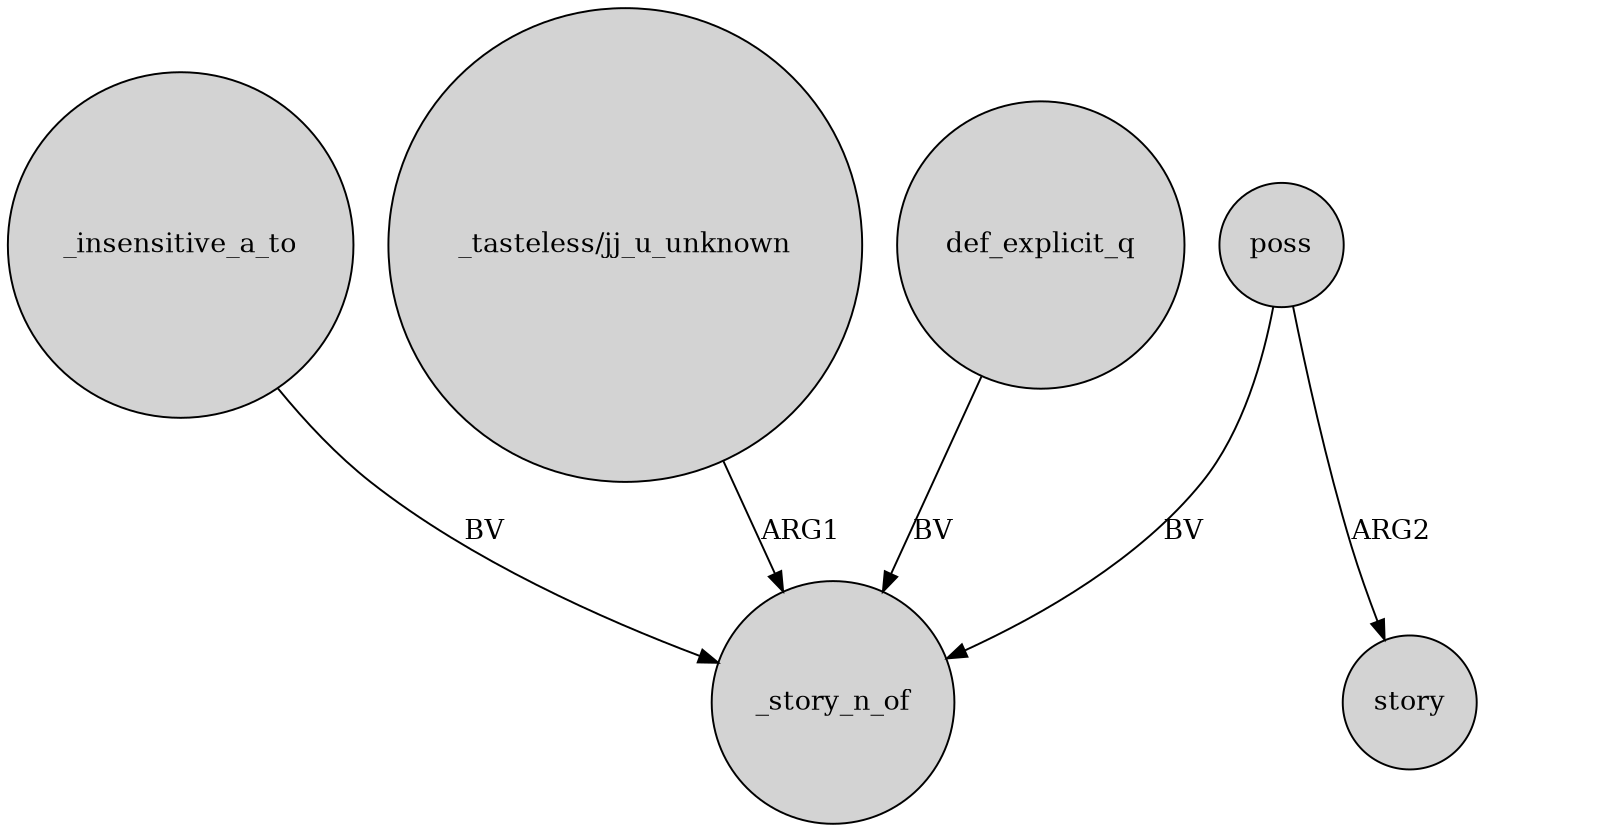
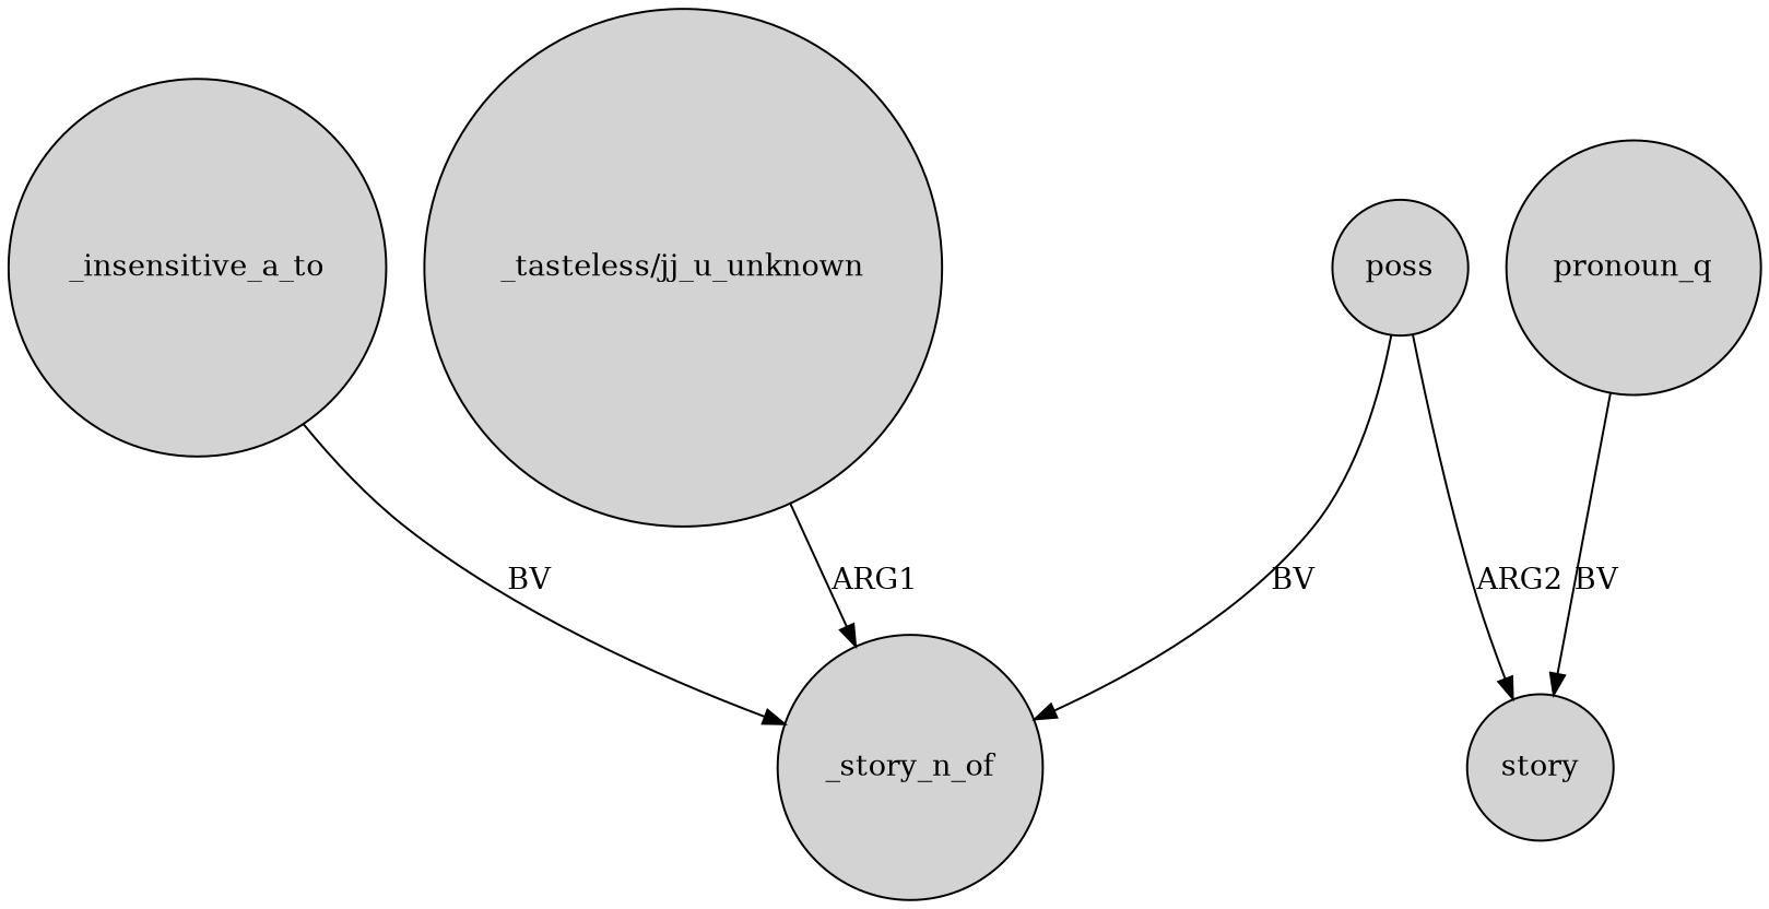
  digraph {
    node [shape=circle style=filled]
    poss
    _story_n_of
    n3 [label=story]
    _insensitive_a_to
    "_tasteless/jj_u_unknown"
-   def_explicit_q
+   pronoun_q
    poss -> _story_n_of [label=BV]
    poss -> n3 [label=ARG2]
    _insensitive_a_to -> _story_n_of [label=BV]
    "_tasteless/jj_u_unknown" -> _story_n_of [label=ARG1]
-   def_explicit_q -> _story_n_of [label=BV]
+   pronoun_q -> n3 [label=BV]
  }
